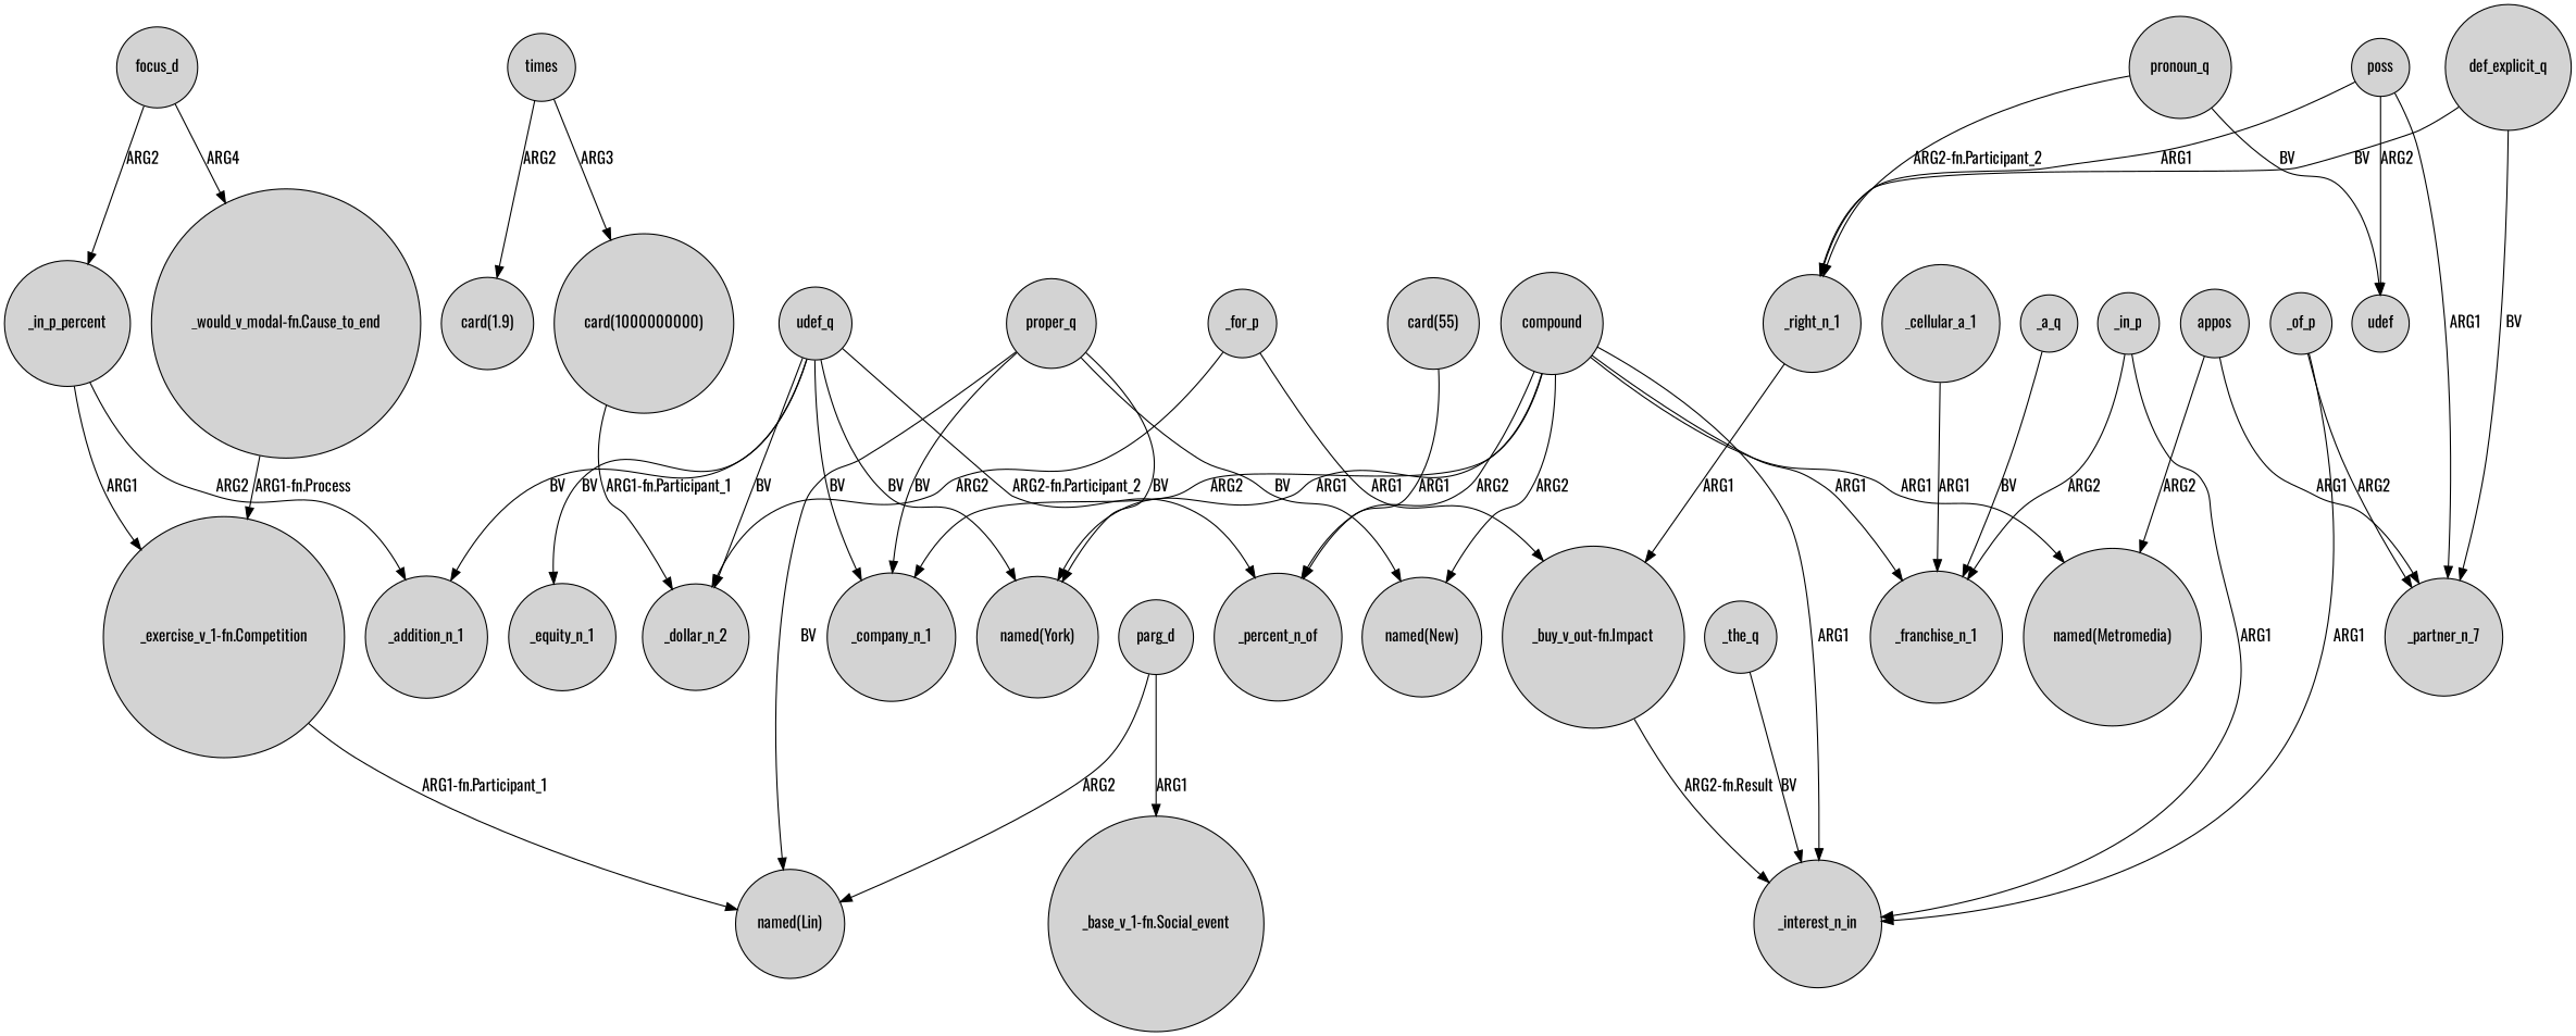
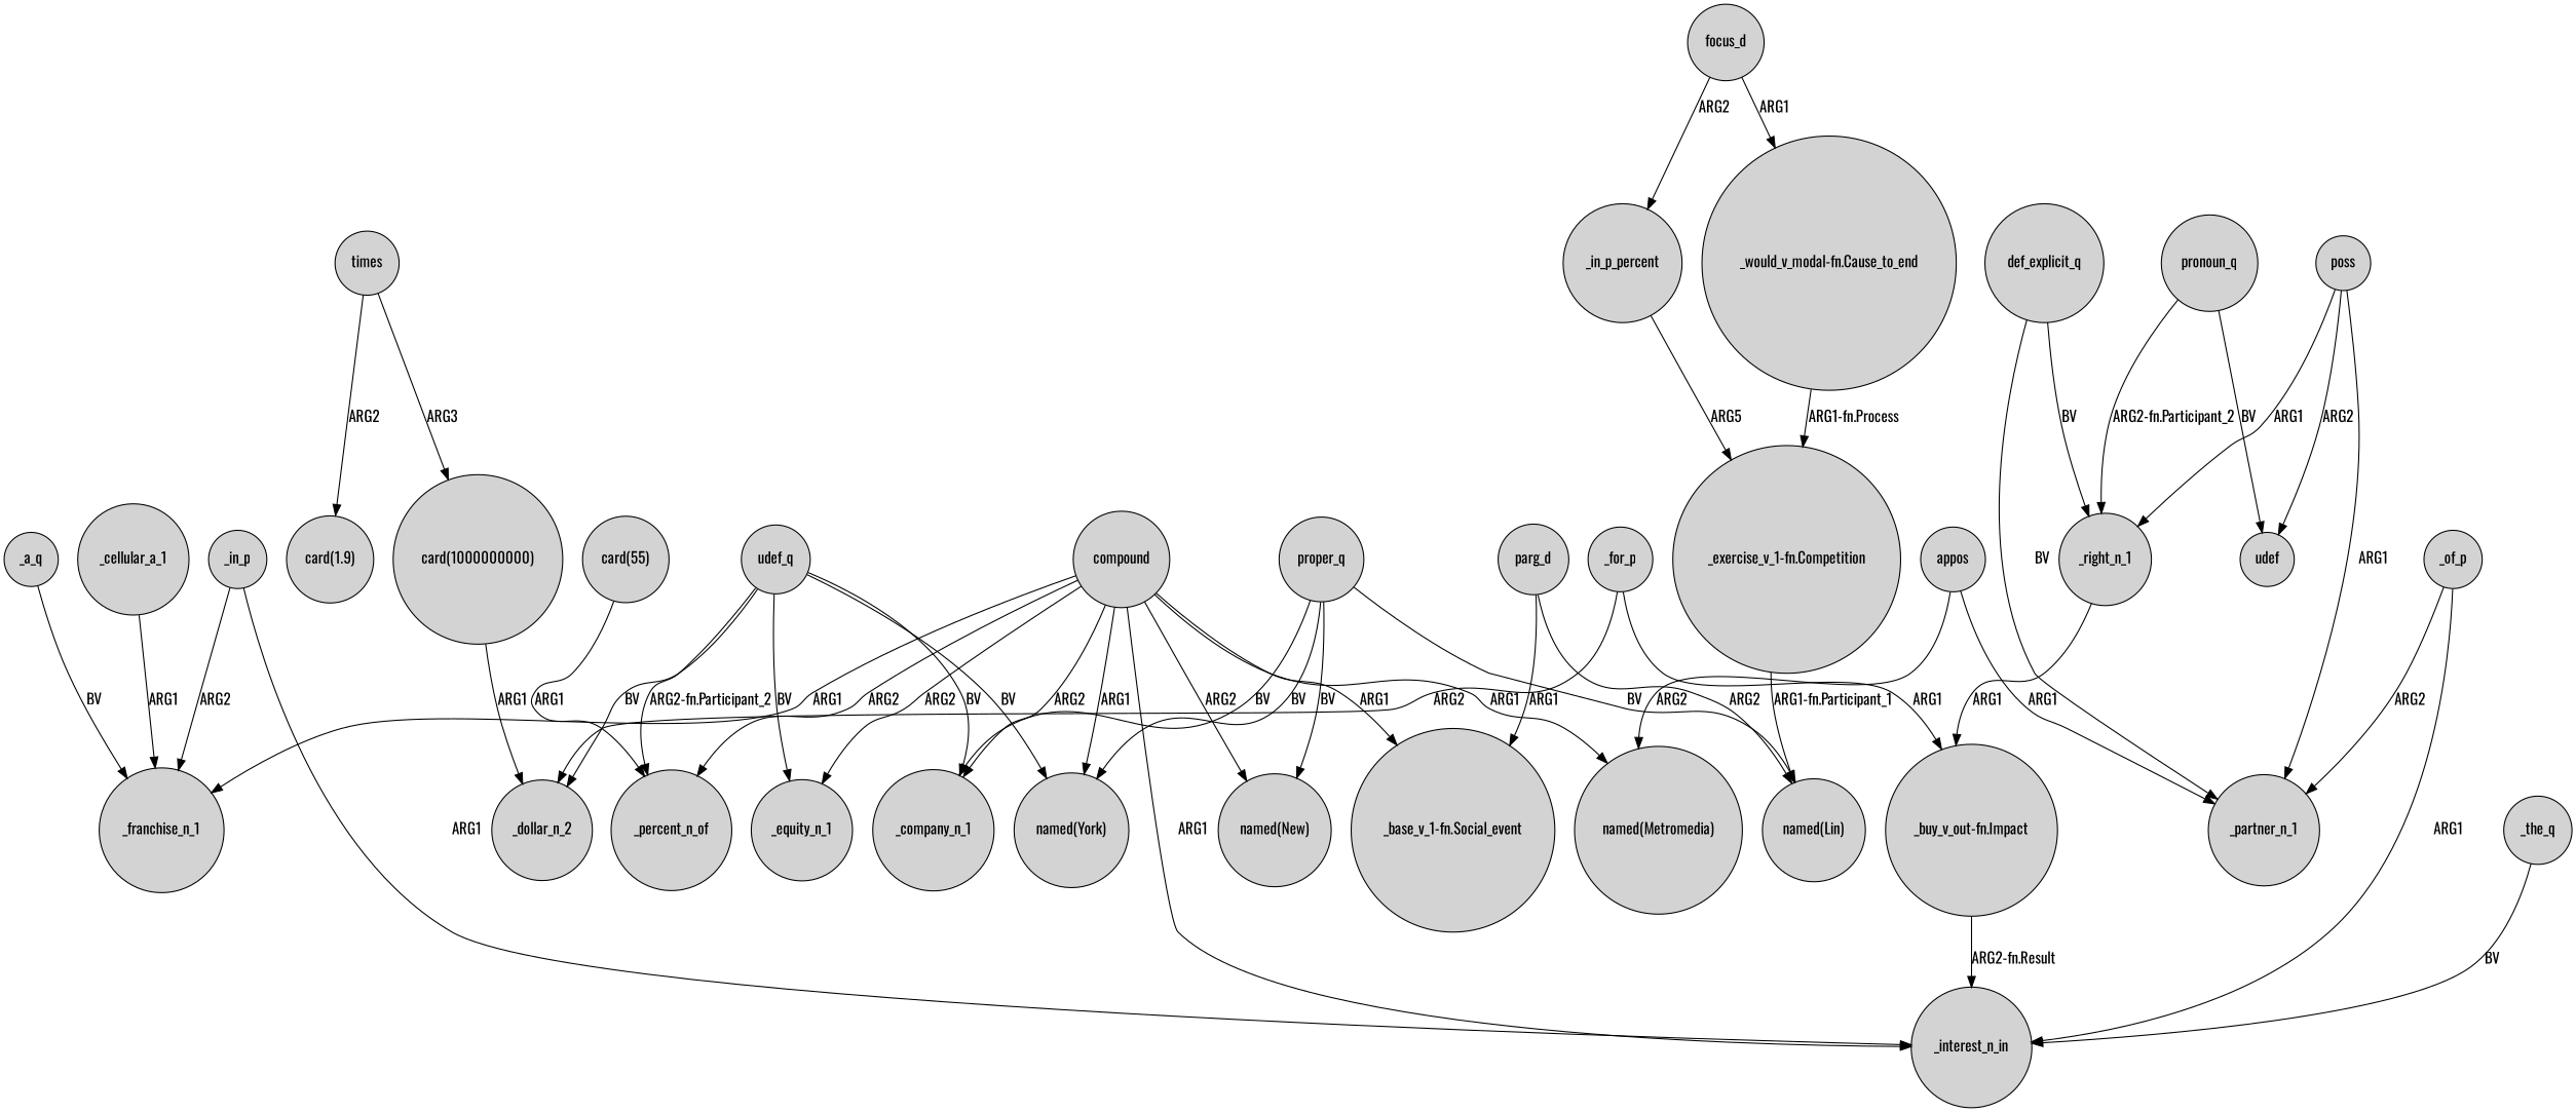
  digraph {
    fontname=Oswald
    node [fontname=Oswald shape=circle style=filled]
    edge [fontname=Oswald]
    n1 [label=_dollar_n_2]
    "card(1000000000)"
    "_exercise_v_1-fn.Competition"
    "named(Lin)"
    _right_n_1
    "_buy_v_out-fn.Impact"
    _interest_n_in
    n8 [label=_in_p_percent]
    focus_d
    "_would_v_modal-fn.Cause_to_end"
-   _addition_n_1
    _cellular_a_1
    _franchise_n_1
    def_explicit_q
-   _partner_n_1 [label=_partner_n_7]
+   _partner_n_1
    _for_p
    compound
    _company_n_1
    "named(New)"
    _equity_n_1
    _percent_n_of
    "named(Metromedia)"
    "named(York)"
    "_base_v_1-fn.Social_event"
    udef_q
    proper_q
    "card(55)"
    times
    "card(1.9)"
    _of_p
    _in_p
    parg_d
    pronoun_q
    n34 [label=udef]
    poss
    _the_q
    appos
    _a_q
-   "card(1000000000)" -> n1 [label="ARG1-fn.Participant_1"]
+   "card(1000000000)" -> n1 [label=ARG1]
    "_exercise_v_1-fn.Competition" -> "named(Lin)" [label="ARG1-fn.Participant_1"]
    _right_n_1 -> "_buy_v_out-fn.Impact" [label=ARG1]
    "_buy_v_out-fn.Impact" -> _interest_n_in [label="ARG2-fn.Result"]
-   n8 -> "_exercise_v_1-fn.Competition" [label=ARG1]
-   n8 -> _addition_n_1 [label=ARG2]
+   n8 -> "_exercise_v_1-fn.Competition" [label=ARG5]
    focus_d -> n8 [label=ARG2]
-   focus_d -> "_would_v_modal-fn.Cause_to_end" [label=ARG4]
+   focus_d -> "_would_v_modal-fn.Cause_to_end" [label=ARG1]
    "_would_v_modal-fn.Cause_to_end" -> "_exercise_v_1-fn.Competition" [label="ARG1-fn.Process"]
    _cellular_a_1 -> _franchise_n_1 [label=ARG1]
    def_explicit_q -> _right_n_1 [label=BV]
    def_explicit_q -> _partner_n_1 [label=BV]
    _for_p -> n1 [label=ARG2]
    _for_p -> "_buy_v_out-fn.Impact" [label=ARG1]
    compound -> _interest_n_in [label=ARG1]
    compound -> _franchise_n_1 [label=ARG1]
    compound -> _company_n_1 [label=ARG2]
    compound -> "named(New)" [label=ARG2]
+   compound -> _equity_n_1 [label=ARG2]
    compound -> _percent_n_of [label=ARG2]
    compound -> "named(Metromedia)" [label=ARG1]
    compound -> "named(York)" [label=ARG1]
+   compound -> "_base_v_1-fn.Social_event" [label=ARG1]
    udef_q -> n1 [label=BV]
-   udef_q -> _addition_n_1 [label=BV]
    udef_q -> _company_n_1 [label=BV]
    udef_q -> _equity_n_1 [label=BV]
    udef_q -> _percent_n_of [label="ARG2-fn.Participant_2"]
    udef_q -> "named(York)" [label=BV]
    proper_q -> "named(Lin)" [label=BV]
    proper_q -> _company_n_1 [label=BV]
    proper_q -> "named(New)" [label=BV]
    proper_q -> "named(York)" [label=BV]
    "card(55)" -> _percent_n_of [label=ARG1]
    times -> "card(1000000000)" [label=ARG3]
    times -> "card(1.9)" [label=ARG2]
    _of_p -> _interest_n_in [label=ARG1]
    _of_p -> _partner_n_1 [label=ARG2]
    _in_p -> _interest_n_in [label=ARG1]
    _in_p -> _franchise_n_1 [label=ARG2]
    parg_d -> "named(Lin)" [label=ARG2]
    parg_d -> "_base_v_1-fn.Social_event" [label=ARG1]
    pronoun_q -> _right_n_1 [label="ARG2-fn.Participant_2"]
    pronoun_q -> n34 [label=BV]
    poss -> _right_n_1 [label=ARG1]
    poss -> _partner_n_1 [label=ARG1]
    poss -> n34 [label=ARG2]
    _the_q -> _interest_n_in [label=BV]
    appos -> _partner_n_1 [label=ARG1]
    appos -> "named(Metromedia)" [label=ARG2]
    _a_q -> _franchise_n_1 [label=BV]
  }
